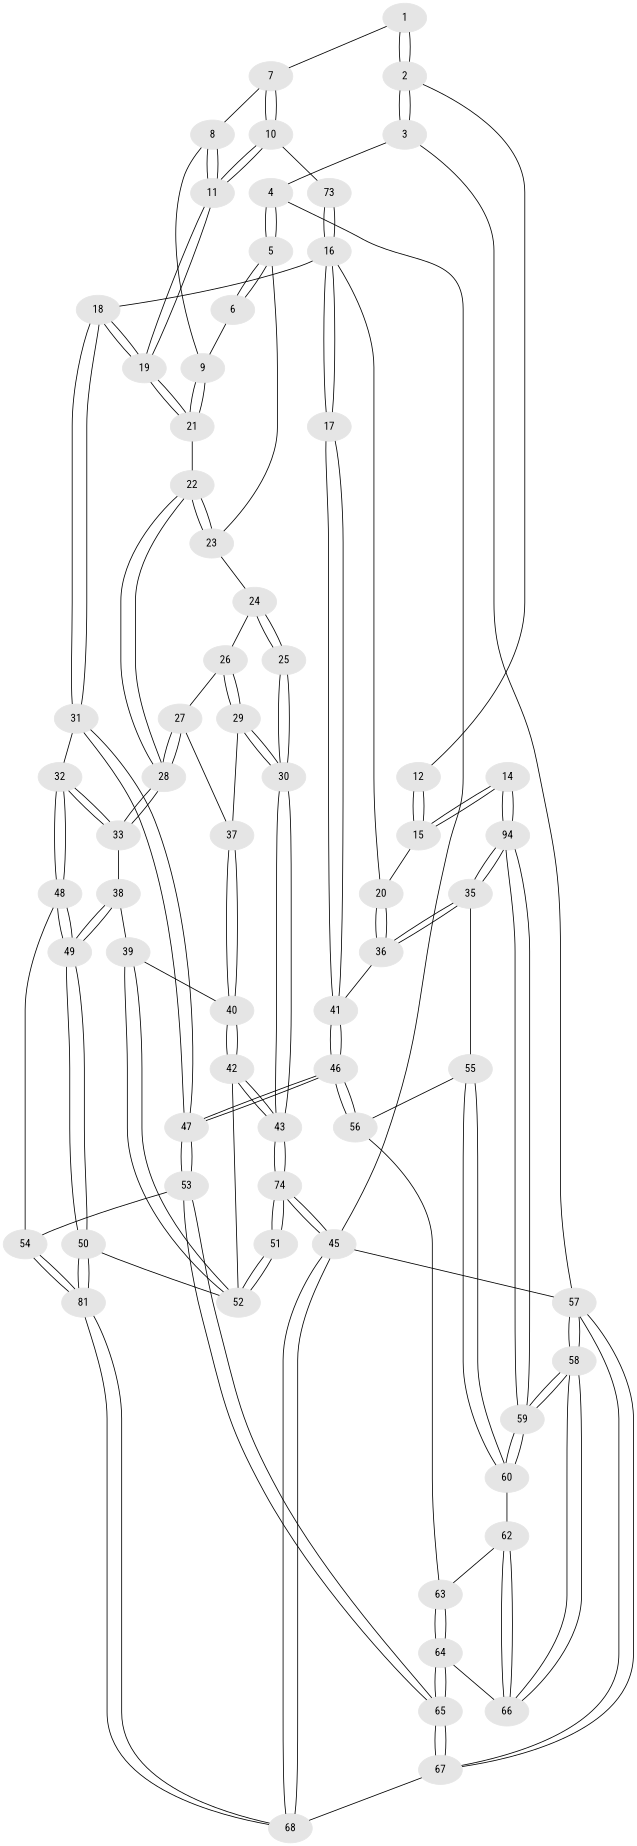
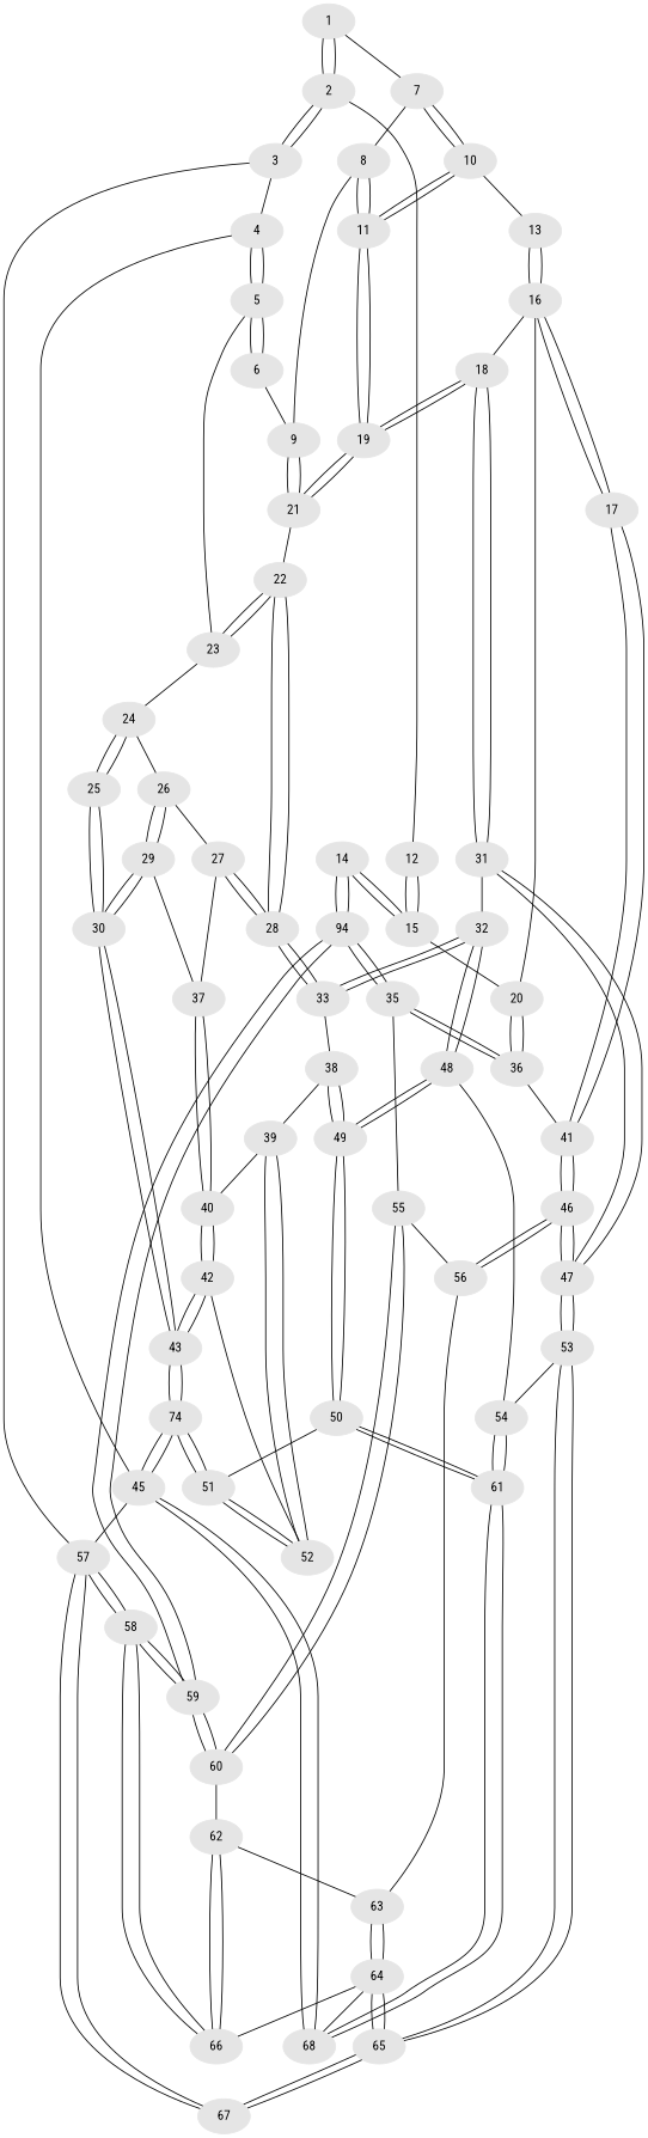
  graph {
    fontname="Roboto Condensed"
    node [color=gray90 fontname="Roboto Condensed" style=filled]
    edge [fontname="Roboto Condensed"]
    1
    2
    7
    3
    12
    8
    10
    4
    57
    15
    5
    45
    14
    n14 [label=94]
    58
    67
    6
    23
    25
    30
    68
    9
    24
    21
    11
-   13 [label=73]
+   13
    19
    22
    16
    20
    17
    18
    35
    59
    36
    41
    31
    46
    32
    47
    28
    33
    26
    27
    29
    43
    37
    40
    38
    n50 [label=74]
    48
    53
    49
    54
    39
    55
    60
    56
    42
    52
    50
    51
    63
    65
-   61 [label=81]
+   61
    62
    64
    66
    1 -- 2
    1 -- 2
    1 -- 7
    2 -- 3
    2 -- 3
    2 -- 12
    7 -- 8
    7 -- 10
    7 -- 10
    3 -- 4
    3 -- 57
    12 -- 15
    12 -- 15
    8 -- 9
    8 -- 11
    8 -- 11
    10 -- 11
    10 -- 11
    10 -- 13
    4 -- 5
    4 -- 5
    4 -- 45
    57 -- 58
    57 -- 58
    57 -- 67
    57 -- 67
    15 -- 20
    5 -- 6
    5 -- 6
    5 -- 23
    45 -- 57
    45 -- 68
    45 -- 68
    14 -- 15
    14 -- 15
    14 -- n14
    14 -- n14
    n14 -- 35
    n14 -- 35
    n14 -- 59
    n14 -- 59
    58 -- 59
    58 -- 59
    58 -- 66
    58 -- 66
-   67 -- 68
+   64 -- 68
    6 -- 9
    23 -- 24
    25 -- 30
    25 -- 30
    30 -- 43
    30 -- 43
    9 -- 21
    9 -- 21
    24 -- 25
    24 -- 25
    24 -- 26
    21 -- 22
    11 -- 19
    11 -- 19
    13 -- 16
    13 -- 16
    19 -- 21
    19 -- 21
    22 -- 23
    22 -- 23
    22 -- 28
    22 -- 28
    16 -- 20
    16 -- 17
    16 -- 17
    16 -- 18
    20 -- 36
    20 -- 36
    17 -- 41
    17 -- 41
    18 -- 19
    18 -- 19
    18 -- 31
    18 -- 31
    35 -- 36
    35 -- 36
    35 -- 55
    59 -- 60
    59 -- 60
    36 -- 41
    41 -- 46
    41 -- 46
    31 -- 32
    31 -- 47
    31 -- 47
    46 -- 47
    46 -- 47
    46 -- 56
    46 -- 56
    32 -- 33
    32 -- 33
    32 -- 48
    32 -- 48
    47 -- 53
    47 -- 53
    28 -- 33
    28 -- 33
    33 -- 38
    26 -- 27
    26 -- 29
    26 -- 29
    27 -- 28
    27 -- 28
    27 -- 37
    29 -- 30
    29 -- 30
    29 -- 37
    43 -- n50
    43 -- n50
    37 -- 40
    37 -- 40
    40 -- 42
    40 -- 42
    38 -- 49
    38 -- 49
    38 -- 39
    n50 -- 45
    n50 -- 45
    n50 -- 51
    n50 -- 51
    48 -- 49
    48 -- 49
    48 -- 54
    53 -- 54
    53 -- 65
    53 -- 65
    49 -- 50
    49 -- 50
    54 -- 61
    54 -- 61
    39 -- 40
    39 -- 52
    39 -- 52
    55 -- 60
    55 -- 60
    55 -- 56
    60 -- 62
    56 -- 63
    42 -- 43
    42 -- 43
    42 -- 52
-   50 -- 52
+   50 -- 51
    50 -- 61
    50 -- 61
    51 -- 52
    51 -- 52
    63 -- 64
    63 -- 64
    65 -- 67
    65 -- 67
    61 -- 68
    61 -- 68
    62 -- 63
    62 -- 66
    62 -- 66
    64 -- 65
    64 -- 65
    64 -- 66
  }
